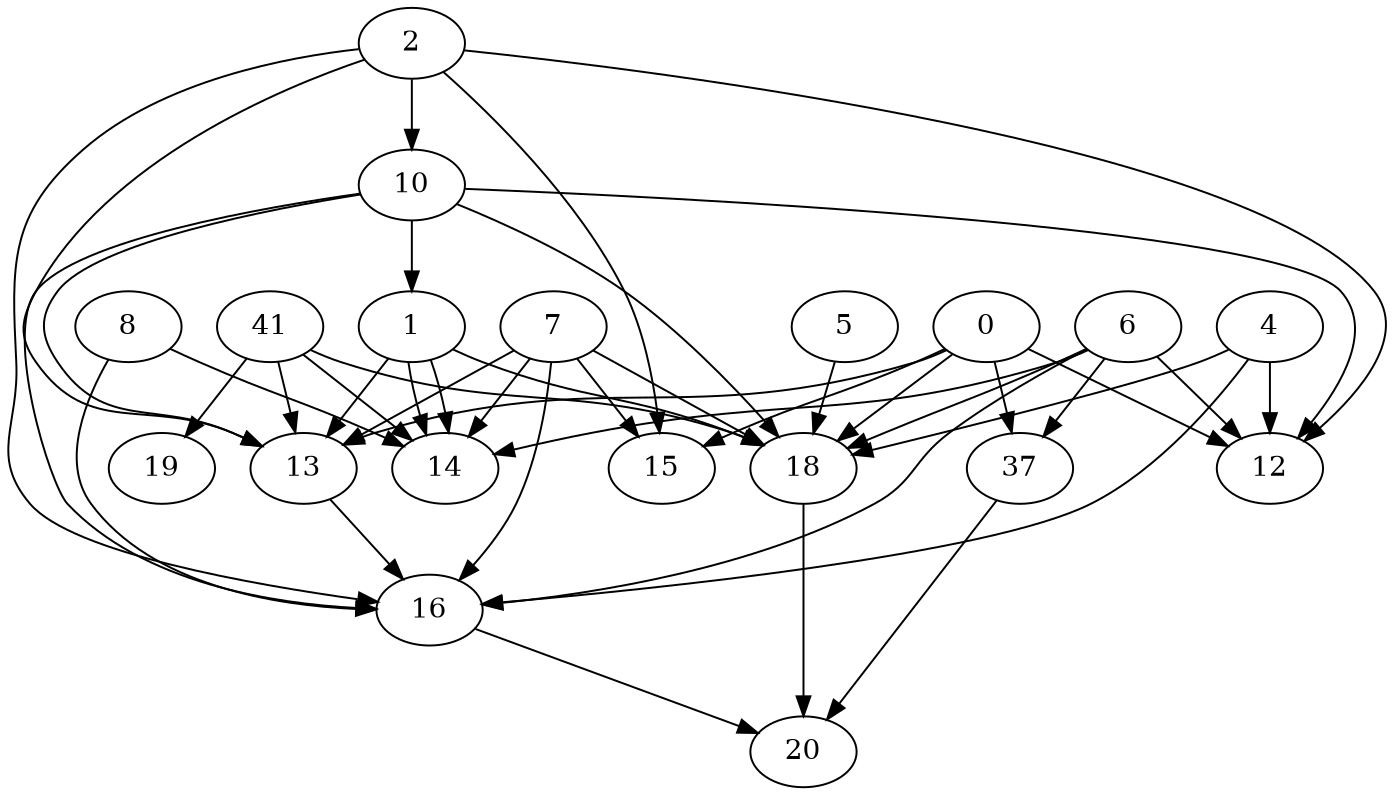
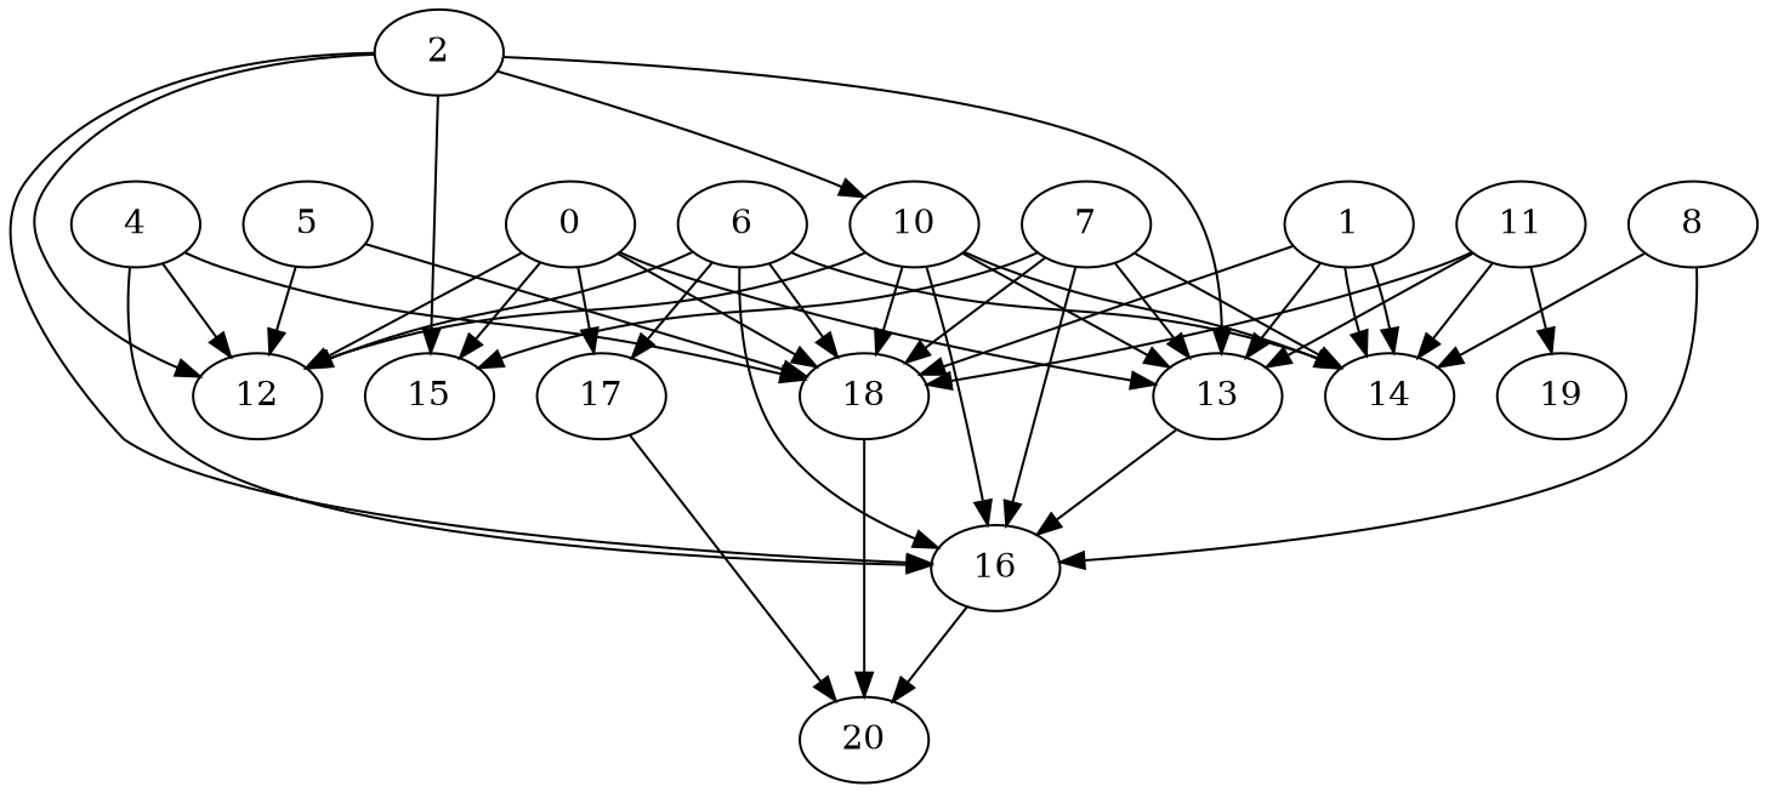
  digraph {
    node [alpha=0.02]
    1 [expect_size=21739520]
    13 [alpha=0.09 expect_size=16210944]
    14 [alpha=0.17 expect_size=7152640]
    18 [alpha=0.16 expect_size=34375680]
    16 [alpha=0.06 expect_size=9573376]
    20 [alpha=0.06 expect_size=22907904]
    2 [expect_size=42803200]
    12 [alpha=0.03 expect_size=11065344]
    15 [alpha=0.12 expect_size=42959872]
    10 [alpha=0.16 expect_size=42649600]
    19 [alpha=0.01 expect_size=13719552]
-   17 [alpha=0.14 expect_size=30195712 label=37]
+   17 [alpha=0.14 expect_size=30195712]
    4 [alpha=0.15 expect_size=6044672]
    5 [alpha=0.06 expect_size=7742464]
    6 [alpha=0.09 expect_size=43783168]
    7 [expect_size=38050816]
    8 [alpha=0.11 expect_size=34327552]
    n18 [alpha=0.04 expect_size=12093440 label=0]
-   11 [alpha=0.12 expect_size=5767168 label=41]
+   11 [alpha=0.12 expect_size=5767168]
    1 -> 13
    1 -> 14
    1 -> 14
    1 -> 18
    13 -> 16
    18 -> 20
    16 -> 20
    2 -> 13
    2 -> 16
    2 -> 12
    2 -> 15
    2 -> 10
    10 -> 13
-   10 -> 1
+   10 -> 14
    10 -> 18
    10 -> 16
    10 -> 12
    17 -> 20
    4 -> 18
    4 -> 16
    4 -> 12
    5 -> 18
+   5 -> 12
    6 -> 14
    6 -> 18
    6 -> 16
    6 -> 12
    6 -> 17
    7 -> 13
    7 -> 14
    7 -> 18
    7 -> 16
    7 -> 15
    8 -> 14
    8 -> 16
    n18 -> 13
    n18 -> 18
    n18 -> 12
    n18 -> 15
    n18 -> 17
    11 -> 13
    11 -> 14
    11 -> 18
    11 -> 19
  }
